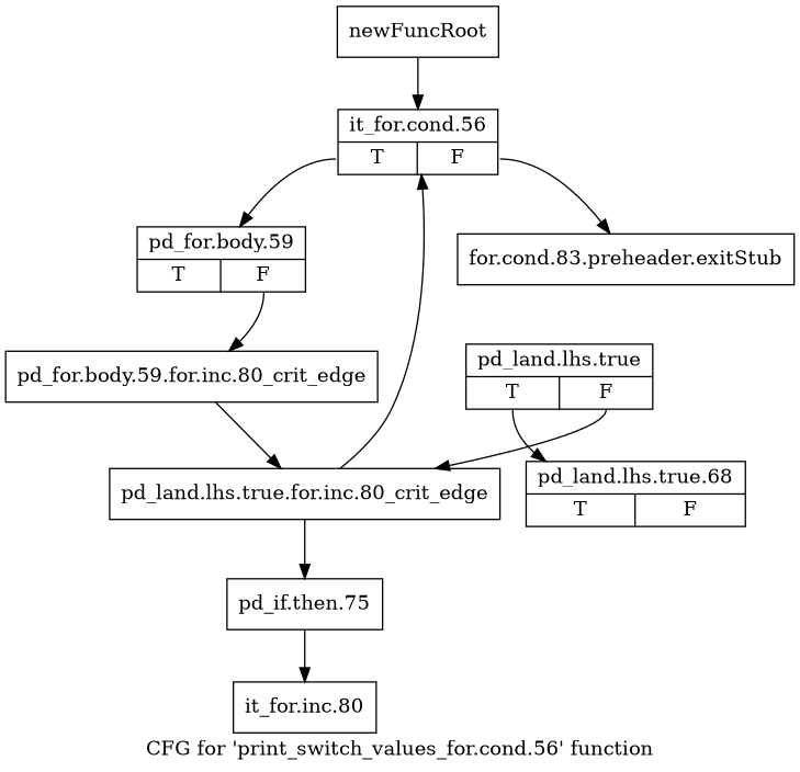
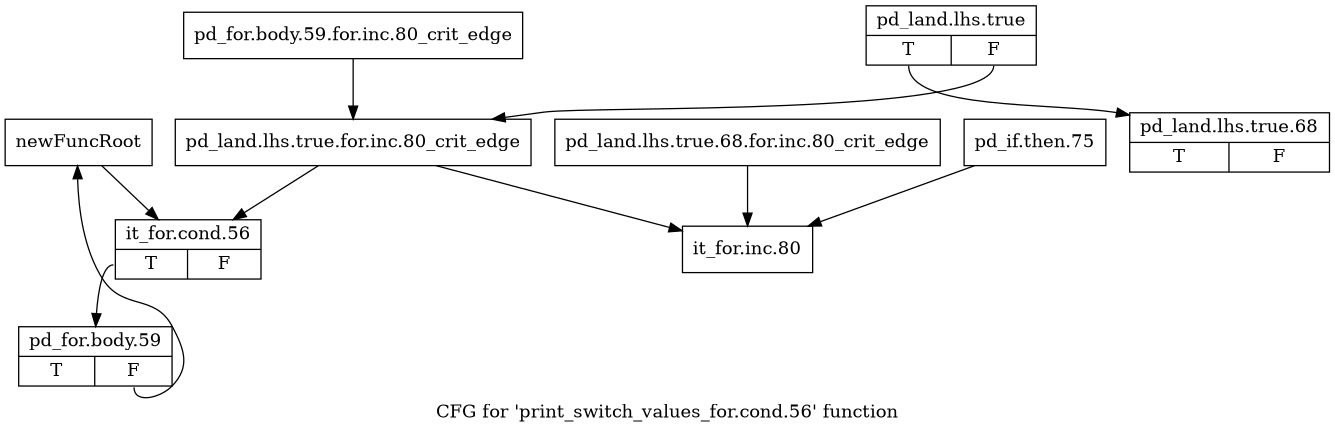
  digraph {
    label="CFG for 'print_switch_values_for.cond.56' function"
    node [shape=record]
    n1 [label="{newFuncRoot}"]
    n2 [label="{it_for.cond.56|{<s0>T|<s1>F}}"]
-   n3 [label="{for.cond.83.preheader.exitStub}"]
    n4 [label="{pd_for.body.59|{<s0>T|<s1>F}}"]
    n5 [label="{pd_for.body.59.for.inc.80_crit_edge}"]
    n6 [label="{pd_land.lhs.true|{<s0>T|<s1>F}}"]
    n7 [label="{pd_land.lhs.true.68|{<s0>T|<s1>F}}"]
    n8 [label="{pd_land.lhs.true.for.inc.80_crit_edge}"]
    n9 [label="{it_for.inc.80}"]
    n10 [label="{pd_if.then.75}"]
+   n11 [label="{pd_land.lhs.true.68.for.inc.80_crit_edge}"]
    n1 -> n2
-   n2 -> n3 [tailport=s1]
    n2 -> n4 [tailport=s0]
-   n4 -> n5 [tailport=s1]
+   n4 -> n1 [tailport=s1]
    n5 -> n8
    n6 -> n7 [tailport=s0]
    n6 -> n8 [tailport=s1]
    n8 -> n2
-   n8 -> n10
+   n8 -> n9
    n10 -> n9
+   n11 -> n9
  }
